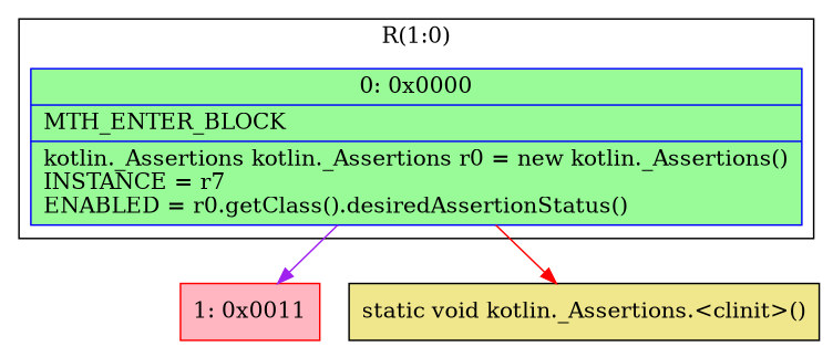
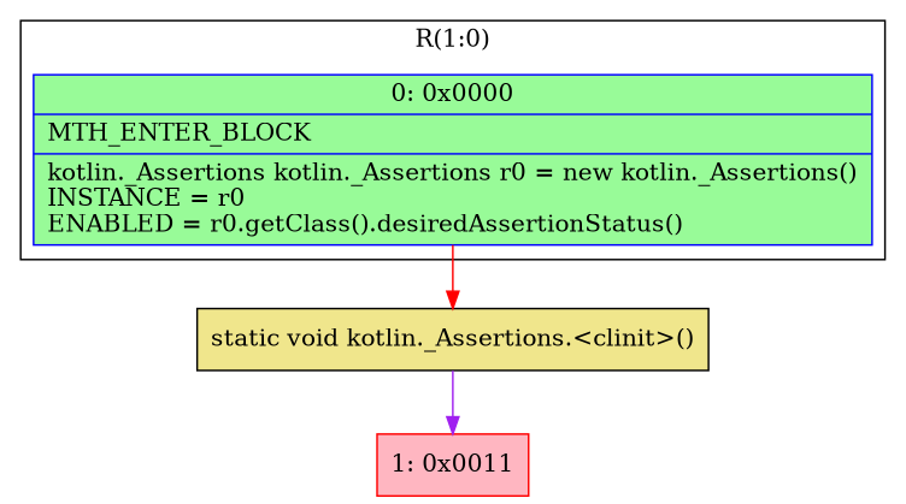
  digraph {
    node [shape=record style=filled]
-   n1 [color=blue fillcolor=palegreen label="{0\:\ 0x0000|MTH_ENTER_BLOCK\l|kotlin._Assertions kotlin._Assertions r0 = new kotlin._Assertions()\lINSTANCE = r7\lENABLED = r0.getClass().desiredAssertionStatus()\l}"]
+   n1 [color=blue fillcolor=palegreen label="{0\:\ 0x0000|MTH_ENTER_BLOCK\l|kotlin._Assertions kotlin._Assertions r0 = new kotlin._Assertions()\lINSTANCE = r0\lENABLED = r0.getClass().desiredAssertionStatus()\l}"]
    n2 [color=red fillcolor=lightpink label="{1\:\ 0x0011}"]
    n3 [fillcolor=khaki label="{static void kotlin._Assertions.\<clinit\>() }"]
    subgraph cluster_1 {
      label="R(1:0)"
      n1
    }
-   n1 -> n2 [color=purple]
+   n3 -> n2 [color=purple]
    n1 -> n3 [color=red]
  }
